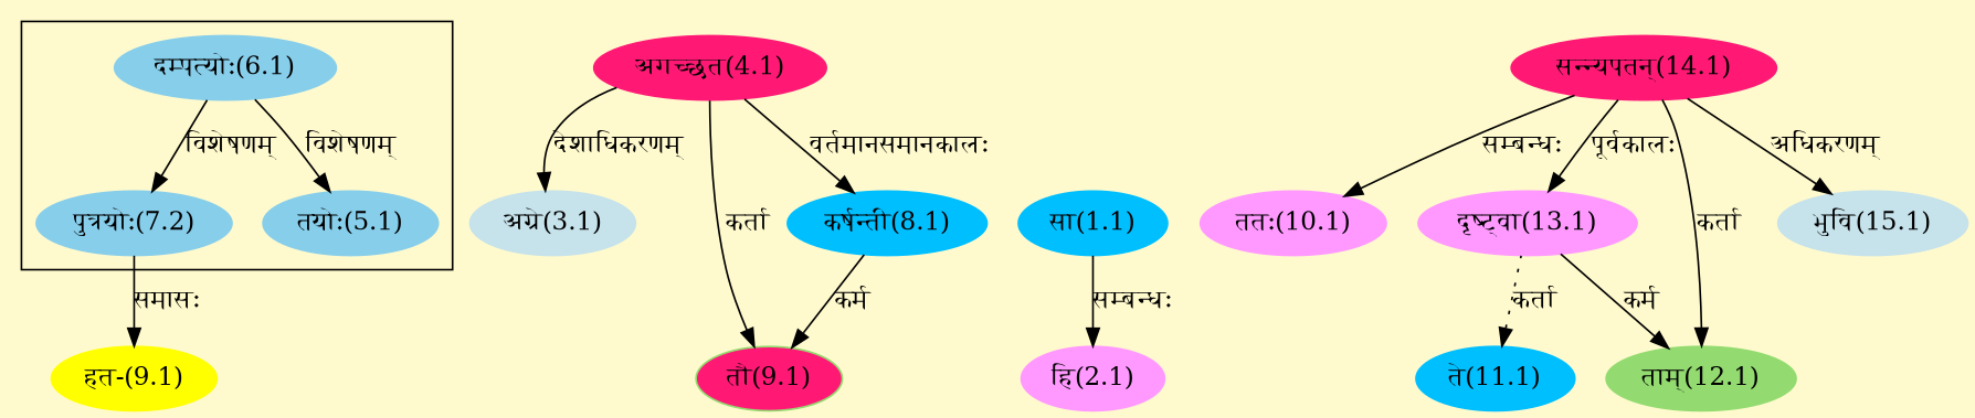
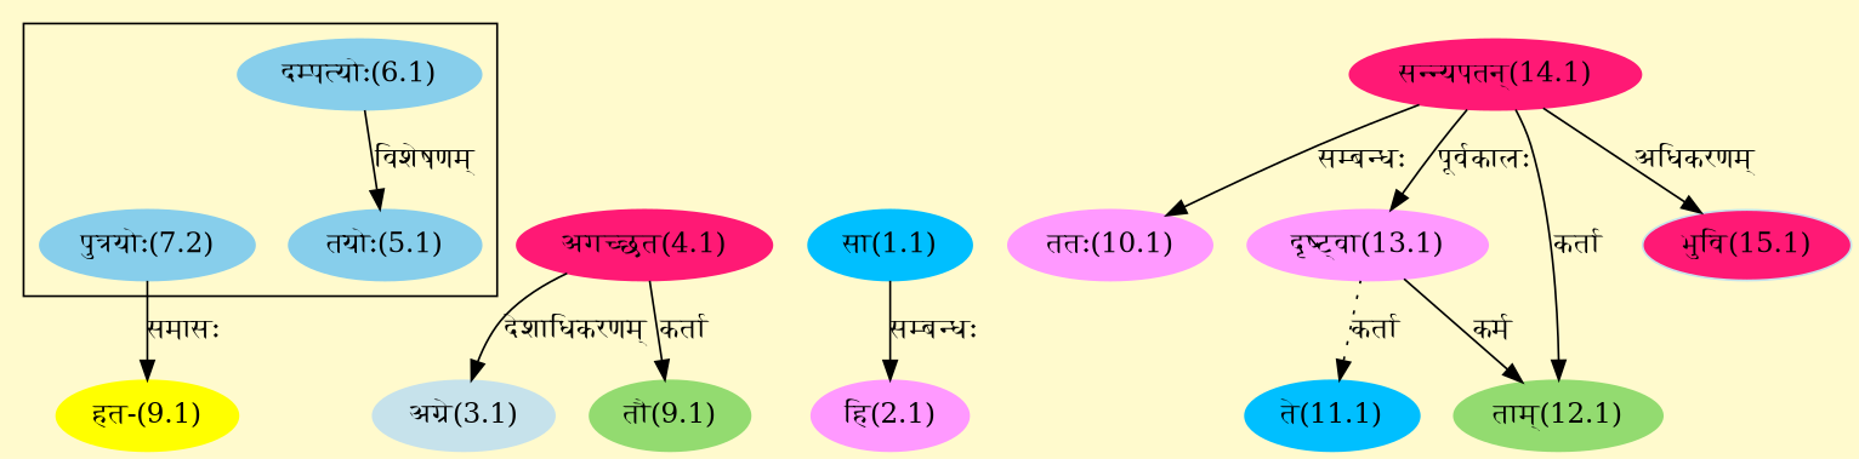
  digraph {
    bgcolor=lemonchiffon1
    compound=true
    rankdir=BT
    node [color="#87CEEB" style=filled]
    edge [dir=back]
    n1 [label="तयोः(5.1)"]
    n2 [label="दम्पत्योः(6.1)"]
    n3 [label="पुत्रयोः(7.2)"]
    n4 [color="#C6E2EB" label="अग्रे(3.1)"]
    n5 [color="#FF1975" label="अगच्छत(4.1)"]
    n6 [color="#00BFFF" label="सा(1.1)"]
    n7 [color="#FF99FF" label="हि(2.1)"]
    n8 [color="#FFFF00" label="हत-(9.1)"]
-   n9 [color="#00BFFF" label="कर्षन्ती(8.1)"]
-   n10 [color="#93DB70" label="तौ(9.1)" fillcolor="#FF1975"]
+   n10 [color="#93DB70" label="तौ(9.1)"]
    n11 [color="#FF99FF" label="ततः(10.1)"]
    n12 [color="#FF1975" label="सन्न्यपतन्(14.1)"]
    n13 [color="#00BFFF" label="ते(11.1)"]
    n14 [color="#FF99FF" label="दृष्ट्वा(13.1)"]
    n15 [color="#93DB70" label="ताम्(12.1)"]
-   n16 [color="#C6E2EB" label="भुवि(15.1)"]
+   n16 [color="#C6E2EB" label="भुवि(15.1)" fillcolor="#FF1975"]
    subgraph cluster_1 {
      n1
      n2
      n3
    }
    n1 -> n2 [label="विशेषणम्"]
-   n3 -> n2 [label="विशेषणम्"]
    n4 -> n5 [label="देशाधिकरणम्"]
    n7 -> n6 [label="सम्बन्धः"]
    n8 -> n3 [label="समासः"]
-   n9 -> n5 [label="वर्तमानसमानकालः"]
    n10 -> n5 [label="कर्ता"]
-   n10 -> n9 [label="कर्म"]
    n11 -> n12 [label="सम्बन्धः"]
    n13 -> n14 [label="कर्ता" style=dotted]
    n14 -> n12 [label="पूर्वकालः"]
    n15 -> n12 [label="कर्ता"]
    n15 -> n14 [label="कर्म"]
    n16 -> n12 [label="अधिकरणम्"]
  }
